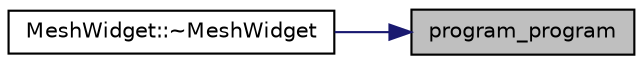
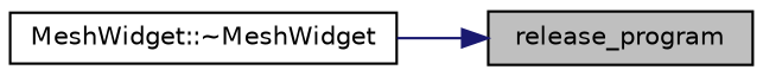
  digraph {
    rankdir=RL
    node [color=black fontname=Helvetica fontsize=10 shape=record style=filled]
-   n1 [fillcolor=grey75 fontcolor=black height=0.2 label=program_program width=0.4]
+   n1 [fillcolor=grey75 fontcolor=black height=0.2 label=release_program width=0.4]
    n2 [fillcolor=white height=0.2 label="MeshWidget::~MeshWidget" width=0.4]
    n1 -> n2 [color=midnightblue dir=back fontname=Helvetica fontsize=10 labelfontname=Helvetica labelfontsize=10 style=solid]
  }
